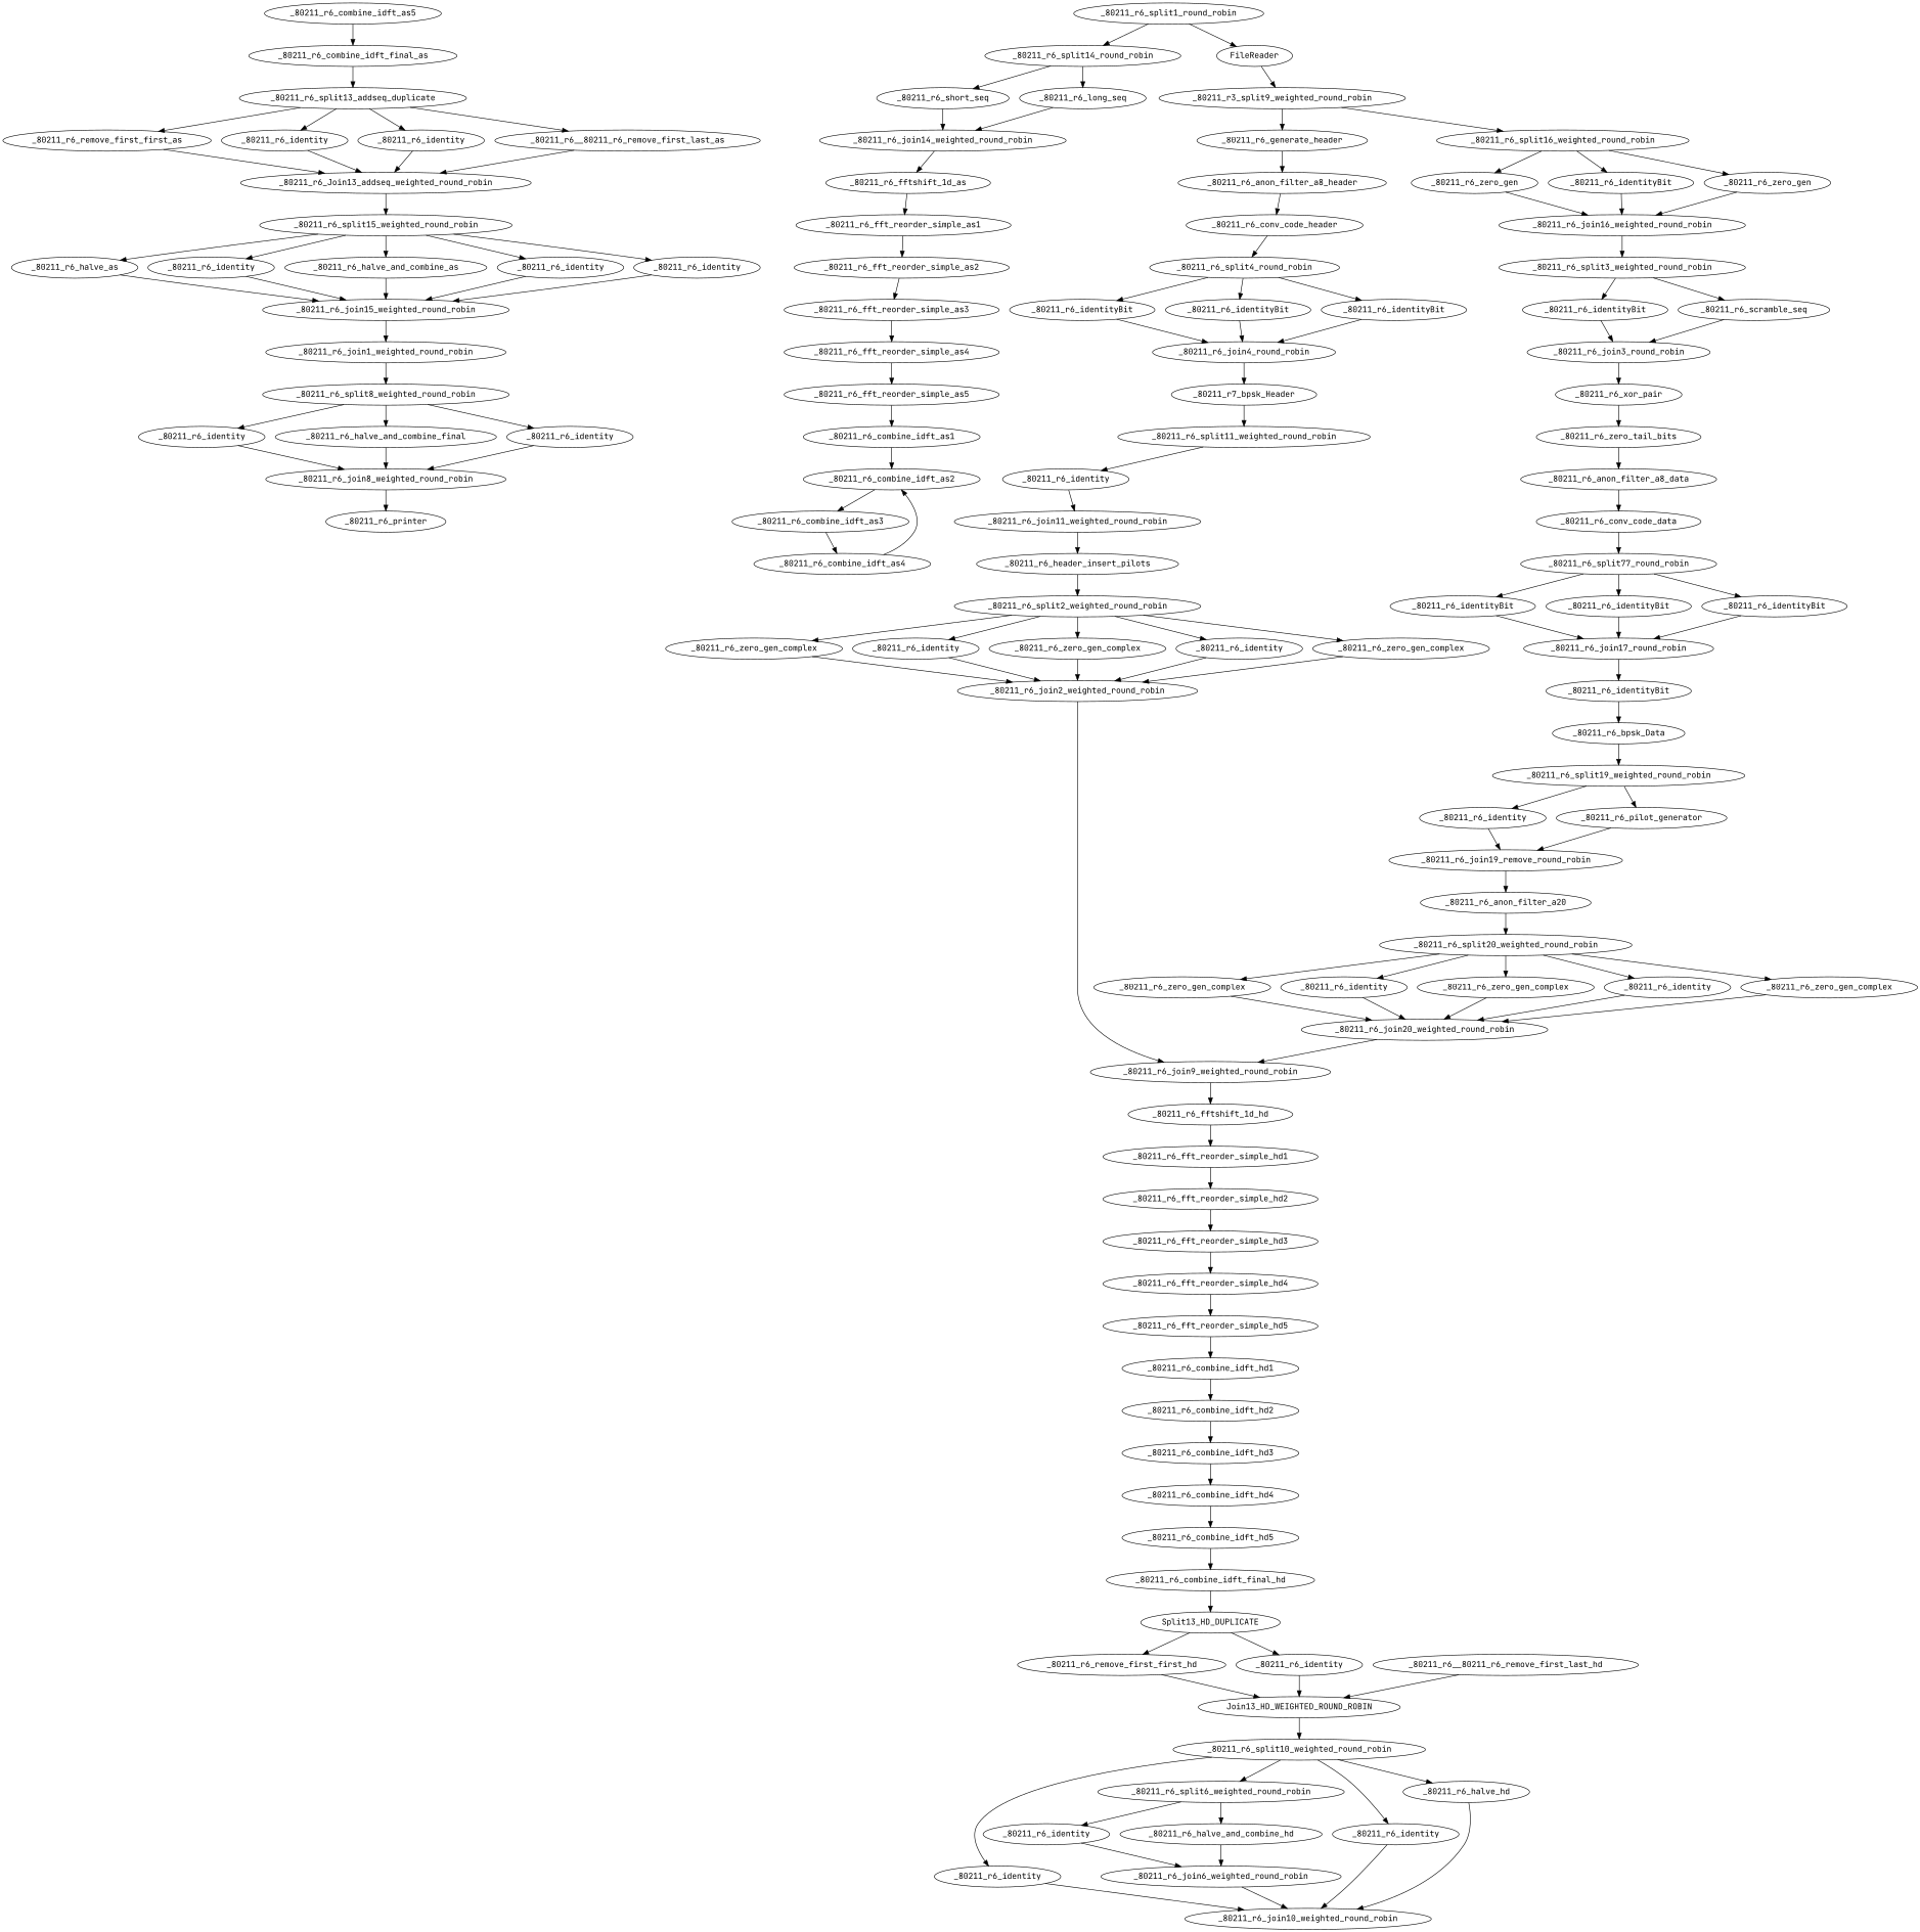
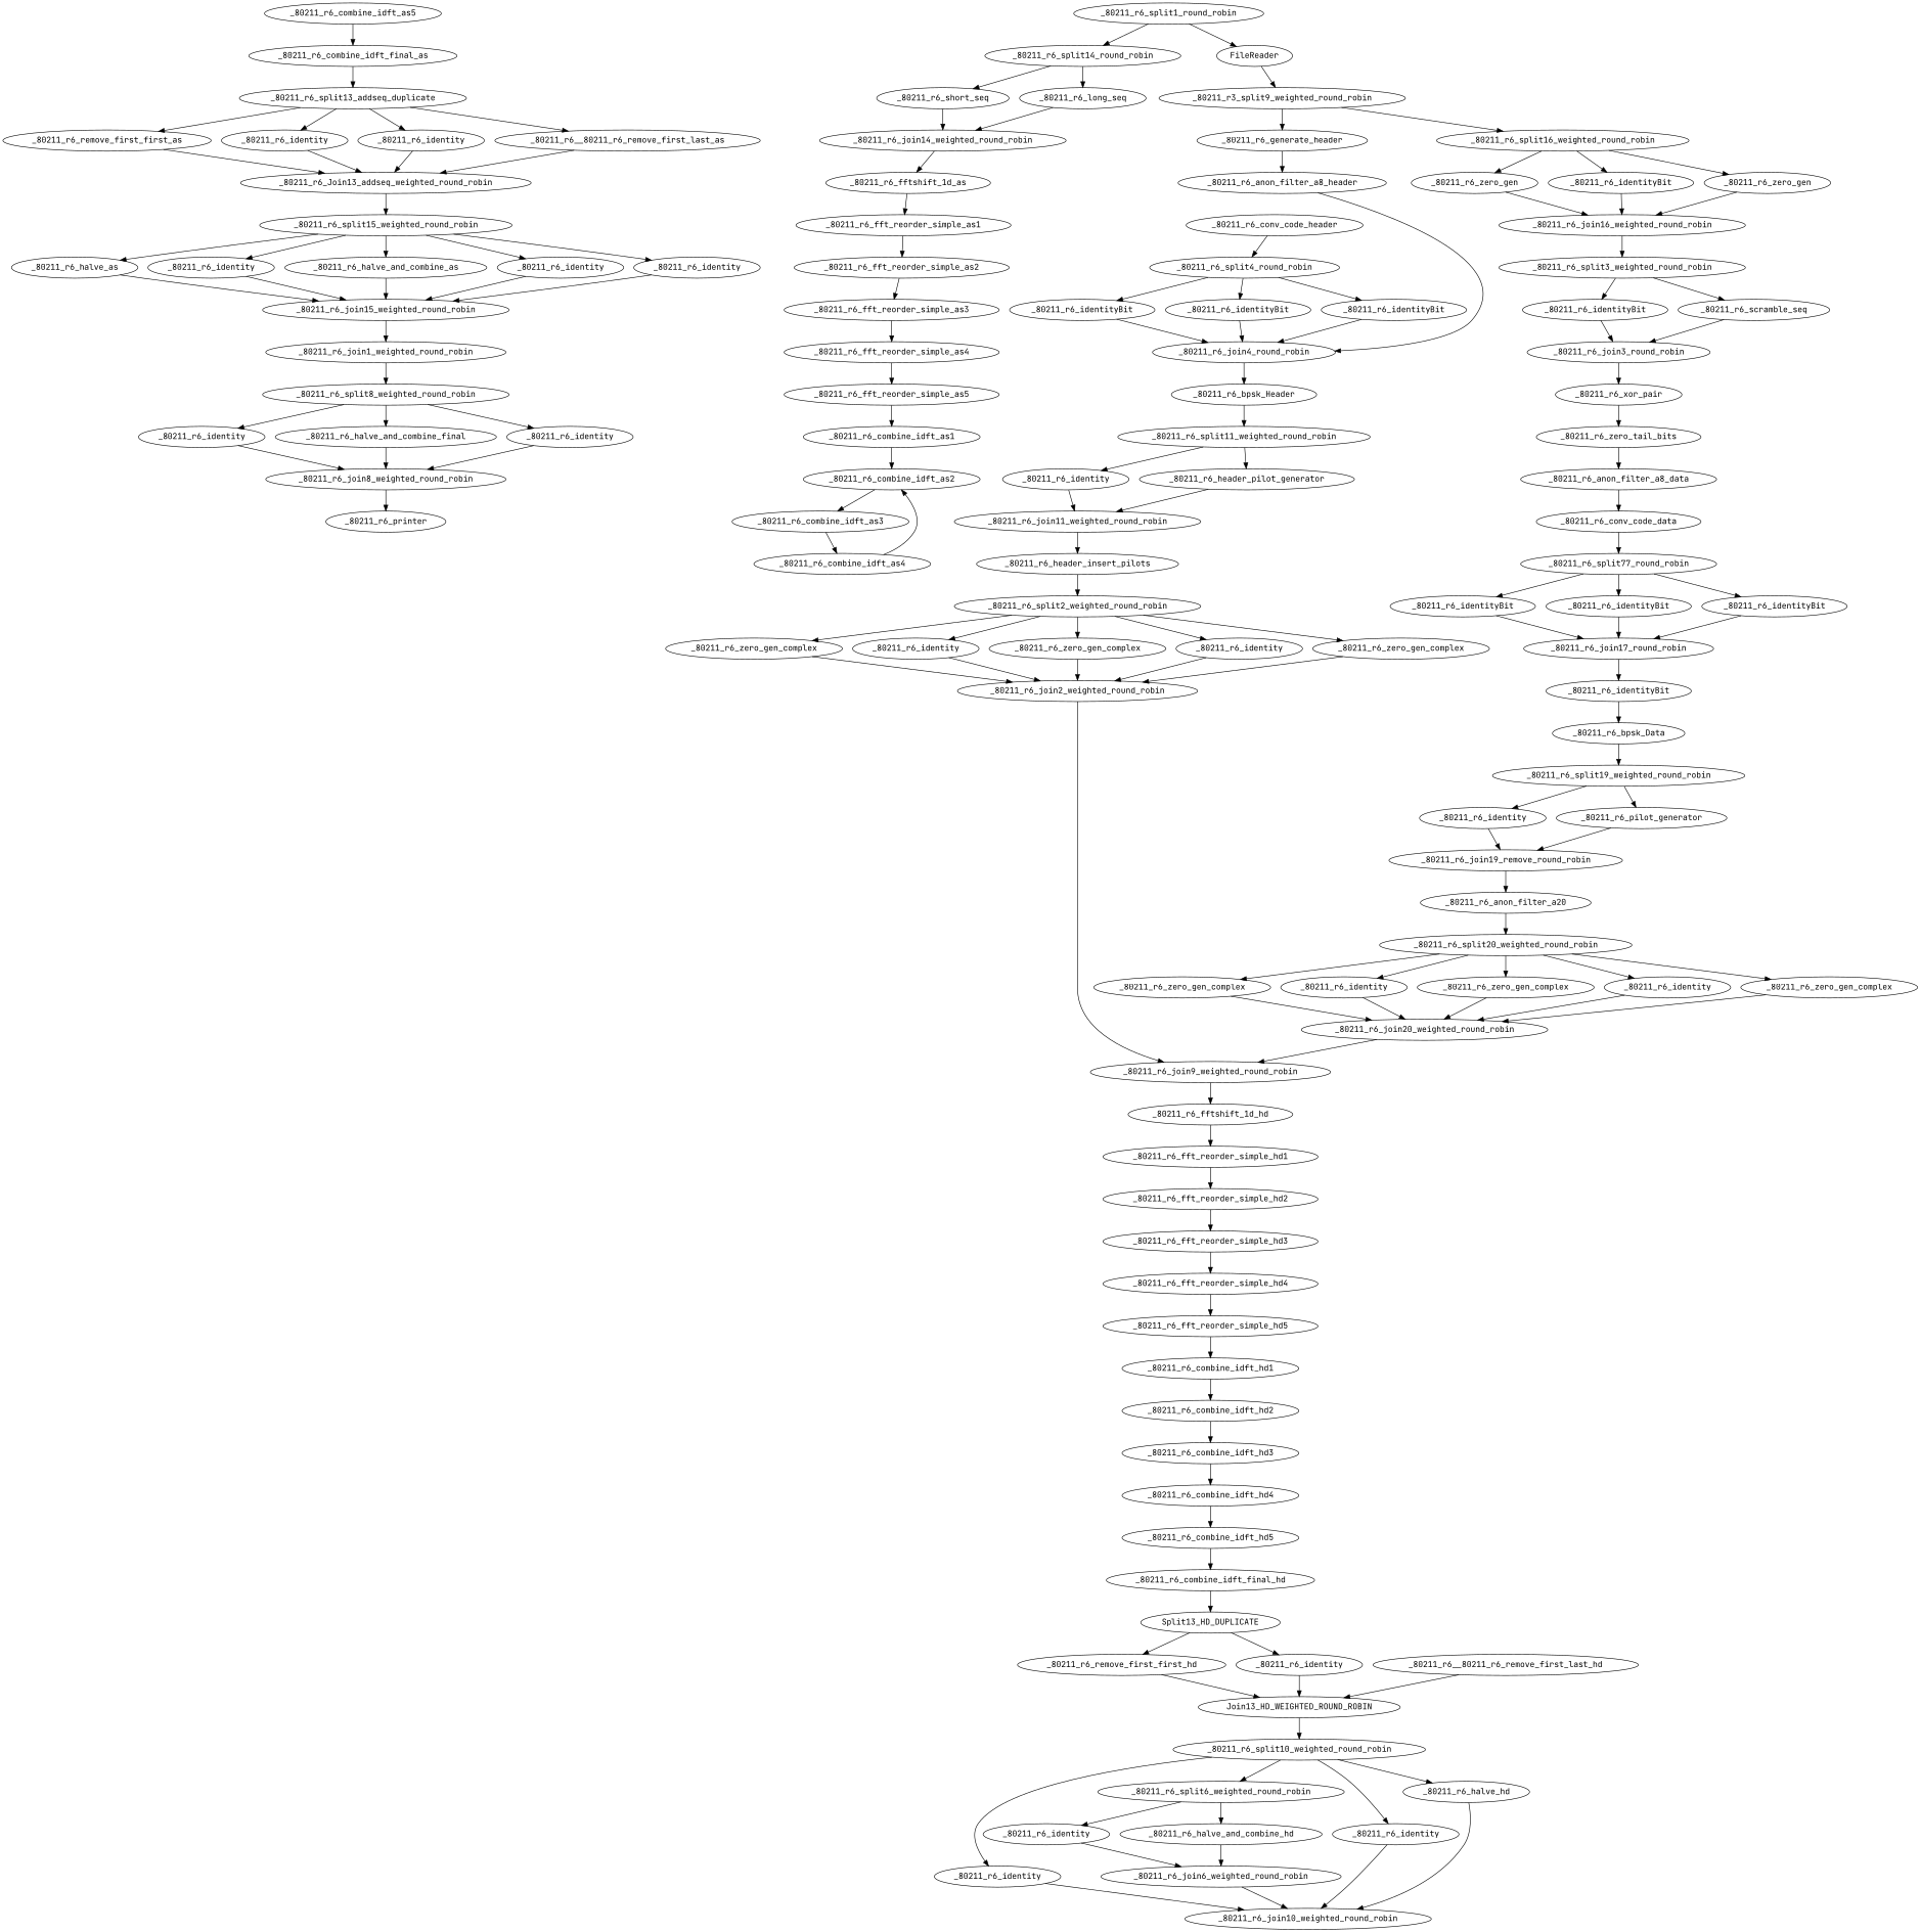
  digraph {
    fontname="JetBrains Mono"
    node [fontname="JetBrains Mono" pop=0 push=128]
    edge [fontname="JetBrains Mono"]
    n1 [label=_80211_r6_join1_weighted_round_robin pop=3202 push=3202]
    n2 [label=_80211_r6_split8_weighted_round_robin pop=3202 push=3202]
    n3 [label=_80211_r6_identity pop=2880 push=2880]
    n4 [label=_80211_r6_halve_and_combine_final pop=2 push=1]
    n5 [label=_80211_r6_identity pop=320 push=320]
    n6 [label=_80211_r6_join8_weighted_round_robin pop=3201 push=3201]
    n7 [label=_80211_r6_printer pop=3201 push=0]
    n8 [label=_80211_r6_split1_round_robin push=0]
    n9 [label=_80211_r6_split14_round_robin push=0]
    n10 [label=FileReader push=800]
    n11 [label=_80211_r6_short_seq push=64]
    n12 [label=_80211_r6_long_seq push=64]
    n13 [label=_80211_r3_split9_weighted_round_robin pop=800 push=800]
    n14 [label=_80211_r6_join14_weighted_round_robin pop=64]
    n15 [label=_80211_r6_fftshift_1d_as pop=128]
    n16 [label=_80211_r6_fft_reorder_simple_as1 pop=128]
    n17 [label=_80211_r6_fft_reorder_simple_as2 pop=128]
    n18 [label=_80211_r6_Join13_addseq_weighted_round_robin pop=322 push=322]
    n19 [label=_80211_r6_split15_weighted_round_robin pop=322 push=322]
    n20 [label=_80211_r6_halve_as pop=1 push=1]
    n21 [label=_80211_r6_identity pop=159 push=159]
    n22 [label=_80211_r6_halve_and_combine_as pop=2 push=1]
    n23 [label=_80211_r6_identity pop=159 push=159]
    n24 [label=_80211_r6_identity pop=1 push=1]
    n25 [label=_80211_r6_join15_weighted_round_robin pop=321 push=321]
    n26 [label=_80211_r6_fft_reorder_simple_as3 pop=128]
    n27 [label=_80211_r6_combine_idft_final_as pop=128]
    n28 [label=_80211_r6_split13_addseq_duplicate pop=128]
    n29 [label=_80211_r6_remove_first_first_as pop=128 push=64]
    n30 [label=_80211_r6_identity pop=128]
    n31 [label=_80211_r6_identity pop=128]
    n32 [label=_80211_r6__80211_r6_remove_first_last_as pop=128 push=2]
    n33 [label=_80211_r6_fft_reorder_simple_as5 pop=128]
    n34 [label=_80211_r6_combine_idft_as1 pop=128]
    n35 [label=_80211_r6_combine_idft_as2 pop=128]
    n36 [label=_80211_r6_combine_idft_as3 pop=128]
    n37 [label=_80211_r6_combine_idft_as4 pop=128]
    n38 [label=_80211_r6_combine_idft_as5 pop=128]
    n39 [label=_80211_r6_fft_reorder_simple_as4 pop=128]
    n40 [label=_80211_r6_generate_header push=24]
    n41 [label=_80211_r6_split16_weighted_round_robin pop=800 push=800]
    n42 [label=_80211_r6_anon_filter_a8_header pop=24 push=24]
    n43 [label=_80211_r6_zero_gen push=16]
    n44 [label=_80211_r6_identityBit pop=800 push=800]
    n45 [label=_80211_r6_zero_gen push=24]
    n46 [label=_80211_r6_join9_weighted_round_robin pop=2304 push=2304]
    n47 [label=_80211_r6_fftshift_1d_hd pop=2304 push=2304]
    n48 [label=_80211_r6_fft_reorder_simple_hd1 pop=2304 push=2304]
    n49 [label=_80211_r6_fft_reorder_simple_hd2 pop=2304 push=2304]
    n50 [label=Join13_HD_WEIGHTED_ROUND_ROBIN pop=2916 push=2916]
    n51 [label=_80211_r6_split10_weighted_round_robin pop=2916 push=2916]
    n52 [label=_80211_r6_identity pop=1 push=1]
    n53 [label=_80211_r6_split6_weighted_round_robin pop=2835 push=2835]
    n54 [label=_80211_r6_identity pop=79 push=79]
    n55 [label=_80211_r6_halve_hd pop=1 push=1]
    n56 [label=_80211_r6_join10_weighted_round_robin pop=2881 push=2881]
    n57 [label=_80211_r6_identity pop=2765 push=2765]
    n58 [label=_80211_r6_halve_and_combine_hd pop=79 push=35]
    n59 [label=_80211_r6_conv_code_header pop=24 push=48]
    n60 [label=_80211_r6_split4_round_robin pop=48 push=48]
    n61 [label=_80211_r6_identityBit pop=16 push=16]
    n62 [label=_80211_r6_identityBit pop=16 push=16]
    n63 [label=_80211_r6_identityBit pop=16 push=16]
    n64 [label=_80211_r6_join4_round_robin pop=48 push=48]
-   n65 [label=_80211_r7_bpsk_Header pop=48 push=48]
+   n65 [label=_80211_r6_bpsk_Header pop=48 push=48]
    n66 [label=_80211_r6_split11_weighted_round_robin pop=48 push=48]
    n67 [label=_80211_r6_identity pop=48 push=48]
+   n68 [label=_80211_r6_header_pilot_generator push=4]
    n69 [label=_80211_r6_join11_weighted_round_robin pop=52 push=52]
    n70 [label=_80211_r6_header_insert_pilots pop=52 push=52]
    n71 [label=_80211_r6_split2_weighted_round_robin pop=52 push=52]
    n72 [label=_80211_r6_zero_gen_complex push=6]
    n73 [label=_80211_r6_identity pop=26 push=26]
    n74 [label=_80211_r6_zero_gen_complex push=1]
    n75 [label=_80211_r6_identity pop=26 push=26]
    n76 [label=_80211_r6_zero_gen_complex push=5]
    n77 [label=_80211_r6_join2_weighted_round_robin pop=64 push=64]
    n78 [label=_80211_r6_join16_weighted_round_robin pop=840 push=840]
    n79 [label=_80211_r6_split3_weighted_round_robin pop=840 push=840]
    n80 [label=_80211_r6_identityBit pop=840 push=840]
    n81 [label=_80211_r6_scramble_seq push=840]
    n82 [label=_80211_r6_join3_round_robin pop=1680 push=1680]
    n83 [label=_80211_r6_xor_pair pop=1680 push=840]
    n84 [label=_80211_r6_zero_tail_bits pop=840 push=840]
    n85 [label=_80211_r6_anon_filter_a8_data pop=840 push=840]
    n86 [label=_80211_r6_conv_code_data peek=7 pop=840 push=1680]
    n87 [label=_80211_r6_split77_round_robin pop=1680 push=1680]
    n88 [label=_80211_r6_identityBit pop=520 push=520]
    n89 [label=_80211_r6_identityBit pop=520 push=520]
    n90 [label=_80211_r6_identityBit pop=520 push=520]
    n91 [label=_80211_r6_join17_round_robin pop=1680 push=1680]
    n92 [label=_80211_r6_identityBit pop=1680 push=1680]
    n93 [label=_80211_r6_bpsk_Data pop=1680 push=1680]
    n94 [label=_80211_r6_split19_weighted_round_robin pop=1680 push=1680]
    n95 [label=_80211_r6_identity pop=1680 push=1680]
    n96 [label=_80211_r6_pilot_generator push=140]
    n97 [label=_80211_r6_join19_remove_round_robin pop=1820 push=1820]
    n98 [label=_80211_r6_anon_filter_a20 pop=1820 push=1820]
    n99 [label=_80211_r6_split20_weighted_round_robin pop=1820 push=1820]
    n100 [label=_80211_r6_zero_gen_complex push=210]
    n101 [label=_80211_r6_identity pop=910 push=910]
    n102 [label=_80211_r6_zero_gen_complex push=35]
    n103 [label=_80211_r6_identity pop=910 push=910]
    n104 [label=_80211_r6_zero_gen_complex push=175]
    n105 [label=_80211_r6_join20_weighted_round_robin pop=2240 push=2240]
    n106 [label=_80211_r6_fft_reorder_simple_hd3 pop=2304 push=2304]
    n107 [label=_80211_r6_combine_idft_final_hd pop=2304 push=2304]
    n108 [label=Split13_HD_DUPLICATE pop=2304 push=2304]
    n109 [label=_80211_r6_remove_first_first_hd pop=2304 push=576]
    n110 [label=_80211_r6_identity pop=2304 push=2304]
    n111 [label=_80211_r6__80211_r6_remove_first_last_hd pop=2304 push=36]
    n112 [label=_80211_r6_fft_reorder_simple_hd5 pop=2304 push=2304]
    n113 [label=_80211_r6_combine_idft_hd1 pop=2304 push=2304]
    n114 [label=_80211_r6_combine_idft_hd2 pop=2304 push=2304]
    n115 [label=_80211_r6_combine_idft_hd3 pop=2304 push=2304]
    n116 [label=_80211_r6_combine_idft_hd4 pop=2304 push=2304]
    n117 [label=_80211_r6_combine_idft_hd5 pop=2304 push=2304]
    n118 [label=_80211_r6_fft_reorder_simple_hd4 pop=2304 push=2304]
    n119 [label=_80211_r6_join6_weighted_round_robin pop=2800 push=2800]
    n1 -> n2
    n2 -> n3
    n2 -> n4
    n2 -> n5
    n3 -> n6
    n4 -> n6
    n5 -> n6
    n6 -> n7
    n8 -> n9
    n8 -> n10
    n9 -> n11
    n9 -> n12
    n10 -> n13
    n11 -> n14
    n12 -> n14
    n13 -> n40
    n13 -> n41
    n14 -> n15
    n15 -> n16
    n16 -> n17
    n17 -> n26
    n18 -> n19
    n19 -> n20
    n19 -> n21
    n19 -> n22
    n19 -> n23
    n19 -> n24
    n20 -> n25
    n21 -> n25
    n22 -> n25
    n23 -> n25
    n24 -> n25
    n25 -> n1
    n26 -> n39
    n27 -> n28
    n28 -> n29
    n28 -> n30
    n28 -> n31
    n28 -> n32
    n29 -> n18
    n30 -> n18
    n31 -> n18
    n32 -> n18
    n33 -> n34
    n34 -> n35
    n35 -> n36
    n36 -> n37
    n37 -> n35
    n38 -> n27
    n39 -> n33
    n40 -> n42
    n41 -> n43
    n41 -> n44
    n41 -> n45
-   n42 -> n59
+   n42 -> n64
    n43 -> n78
    n44 -> n78
    n45 -> n78
    n46 -> n47
    n47 -> n48
    n48 -> n49
    n49 -> n106
    n50 -> n51
    n51 -> n52
    n51 -> n53
    n51 -> n54
    n51 -> n55
    n52 -> n56
    n53 -> n57
    n53 -> n58
    n54 -> n56
    n55 -> n56
    n57 -> n119
    n58 -> n119
    n59 -> n60
    n60 -> n61
    n60 -> n62
    n60 -> n63
    n61 -> n64
    n62 -> n64
    n63 -> n64
    n64 -> n65
    n65 -> n66
    n66 -> n67
+   n66 -> n68
    n67 -> n69
+   n68 -> n69
    n69 -> n70
    n70 -> n71
    n71 -> n72
    n71 -> n73
    n71 -> n74
    n71 -> n75
    n71 -> n76
    n72 -> n77
    n73 -> n77
    n74 -> n77
    n75 -> n77
    n76 -> n77
    n77 -> n46
    n78 -> n79
    n79 -> n80
    n79 -> n81
    n80 -> n82
    n81 -> n82
    n82 -> n83
    n83 -> n84
    n84 -> n85
    n85 -> n86
    n86 -> n87
    n87 -> n88
    n87 -> n89
    n87 -> n90
    n88 -> n91
    n89 -> n91
    n90 -> n91
    n91 -> n92
    n92 -> n93
    n93 -> n94
    n94 -> n95
    n94 -> n96
    n95 -> n97
    n96 -> n97
    n97 -> n98
    n98 -> n99
    n99 -> n100
    n99 -> n101
    n99 -> n102
    n99 -> n103
    n99 -> n104
    n100 -> n105
    n101 -> n105
    n102 -> n105
    n103 -> n105
    n104 -> n105
    n105 -> n46
    n106 -> n118
    n107 -> n108
    n108 -> n109
    n108 -> n110
    n109 -> n50
    n110 -> n50
    n111 -> n50
    n112 -> n113
    n113 -> n114
    n114 -> n115
    n115 -> n116
    n116 -> n117
    n117 -> n107
    n118 -> n112
    n119 -> n56
  }
